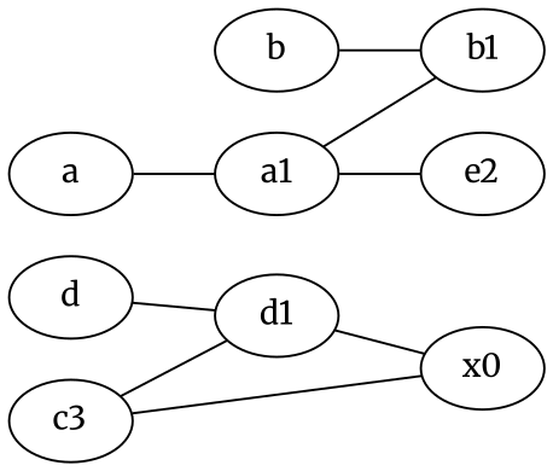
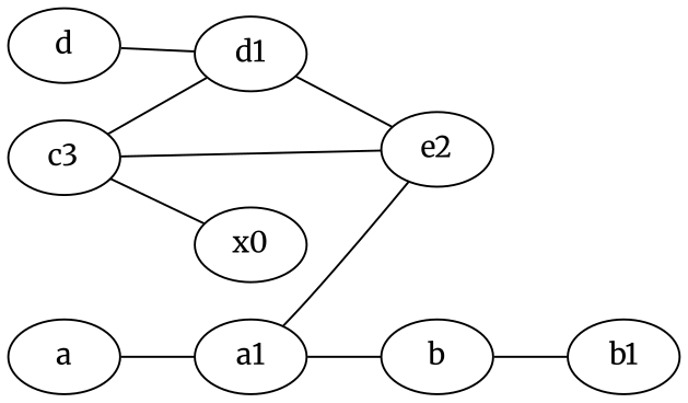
  graph {
    fontname=Merriweather
    rankdir=LR
    node [fontname=Merriweather labelfontsize=50]
    edge [fontname=Merriweather]
    n1 [label=c3]
    d1
    n3 [label=e2]
    x0
    b
    b1
    d
    a1
    a
    n1 -- d1
+   n1 -- n3
    n1 -- x0
-   d1 -- x0
+   d1 -- n3
    b -- b1
    d -- d1
    a1 -- n3
-   a1 -- b1
+   a1 -- b
    a -- a1
  }
